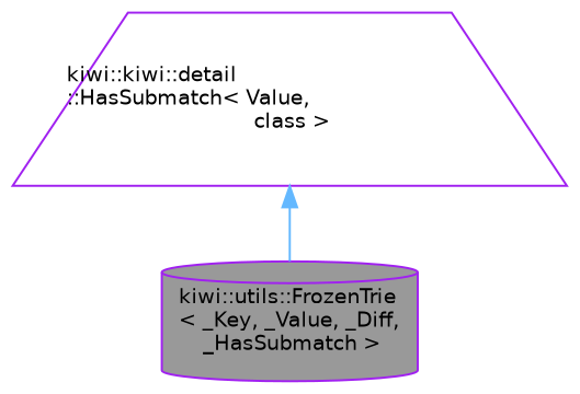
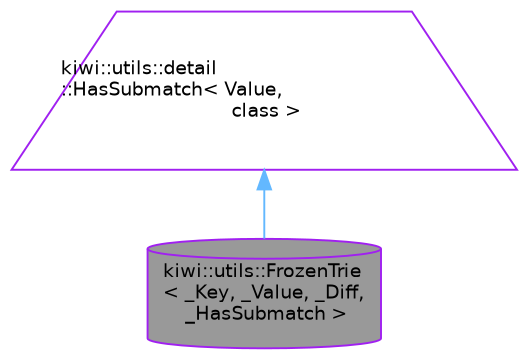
  digraph {
    node [color=purple fontname=Helvetica fontsize=10 style=filled]
    n1 [fillcolor=grey60 fontcolor=black height=0.2 label="kiwi::utils::FrozenTrie\l\< _Key, _Value, _Diff,\l _HasSubmatch \>" shape=cylinder width=0.4]
-   n2 [fillcolor=white height=0.2 label="kiwi::kiwi::detail\l::HasSubmatch\< Value,\l class \>" shape=trapezium width=0.4]
+   n2 [fillcolor=white height=0.2 label="kiwi::utils::detail\l::HasSubmatch\< Value,\l class \>" shape=trapezium width=0.4]
    n2 -> n1 [color=steelblue1 dir=back fontname=Helvetica fontsize=10 labelfontname=Helvetica labelfontsize=10 style=solid]
  }
